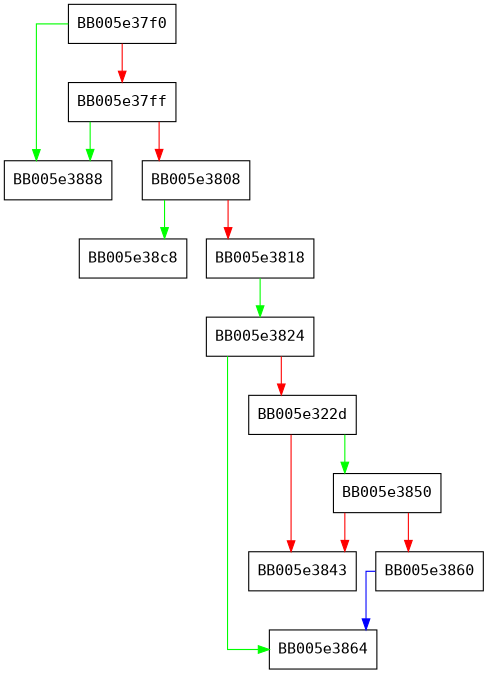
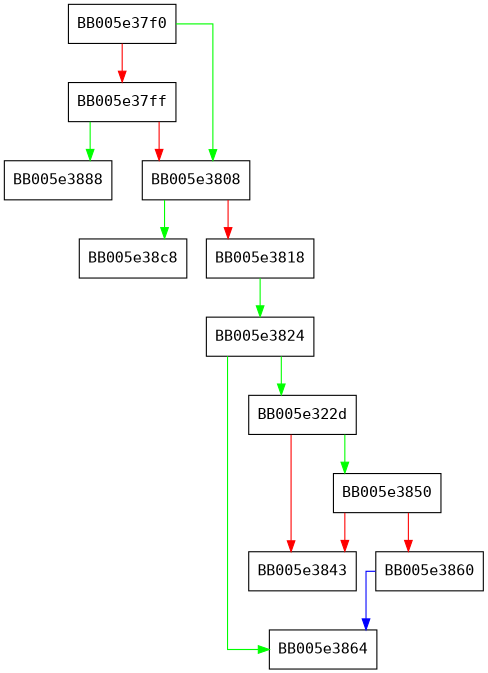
  digraph {
    fontname="DejaVu Sans Mono"
    splines=ortho
    node [fontname="DejaVu Sans Mono" shape=box]
    edge [color=red fontname="DejaVu Sans Mono"]
    BB005e37f0
    BB005e3888
    BB005e37ff
    BB005e3808
    BB005e38c8
    BB005e3818
    BB005e3824
    BB005e3864
    n9 [label=BB005e322d]
    BB005e3843
    BB005e3850
    BB005e3860
-   BB005e37f0 -> BB005e3888 [color=green]
+   BB005e37f0 -> BB005e3808 [color=green]
    BB005e37f0 -> BB005e37ff
    BB005e37ff -> BB005e3888 [color=green]
    BB005e37ff -> BB005e3808
    BB005e3808 -> BB005e38c8 [color=green]
    BB005e3808 -> BB005e3818
    BB005e3818 -> BB005e3824 [color=green]
    BB005e3824 -> BB005e3864 [color=green]
-   BB005e3824 -> n9
+   BB005e3824 -> n9 [color=green]
    n9 -> BB005e3843
    n9 -> BB005e3850 [color=green]
    BB005e3850 -> BB005e3843
    BB005e3850 -> BB005e3860
    BB005e3860 -> BB005e3864 [color=blue]
  }
